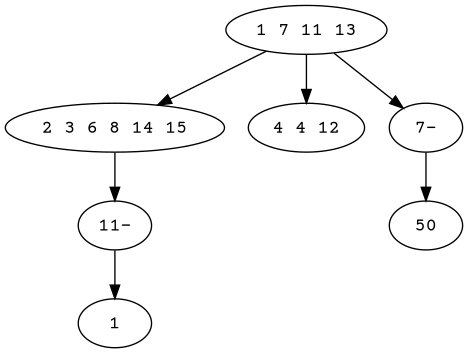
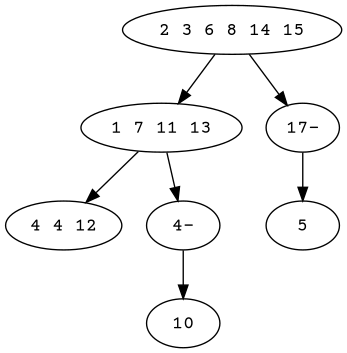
  digraph {
    fontname="Courier Prime"
    node [fontname="Courier Prime"]
    edge [fontname="Courier Prime"]
    n1 [label="1 7 11 13"]
    n2 [label="2 3 6 8 14 15"]
    n3 [label="4 4 12"]
-   n4 [label="7-"]
-   n5 [label="11-"]
-   n6 [label=50]
-   n7 [label=1]
-   n1 -> n2
+   n4 [label="4-"]
+   n5 [label="17-"]
+   n6 [label=10]
+   n7 [label=5]
+   n2 -> n1
    n1 -> n3
    n1 -> n4
    n2 -> n5
    n4 -> n6
    n5 -> n7
  }
